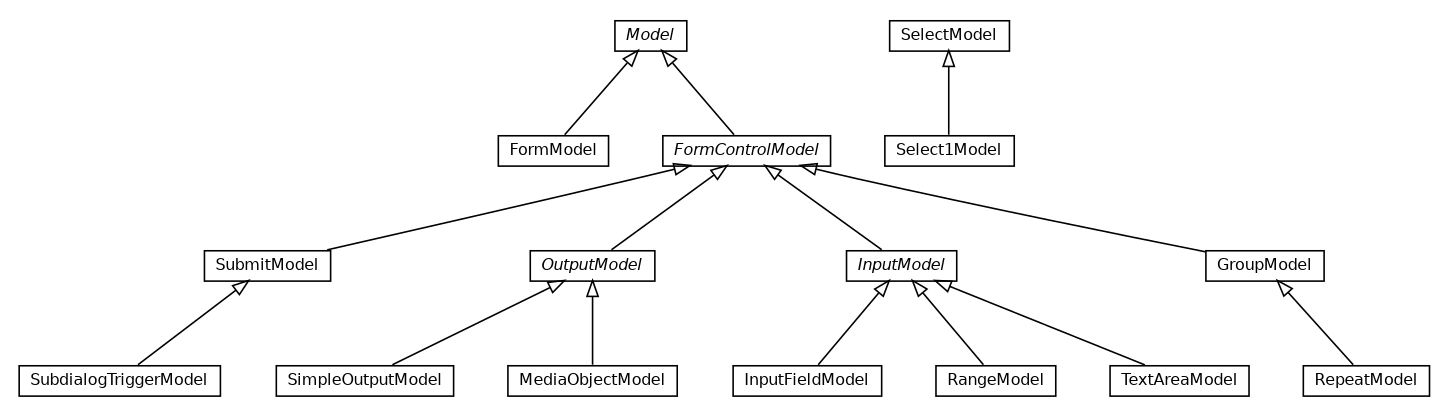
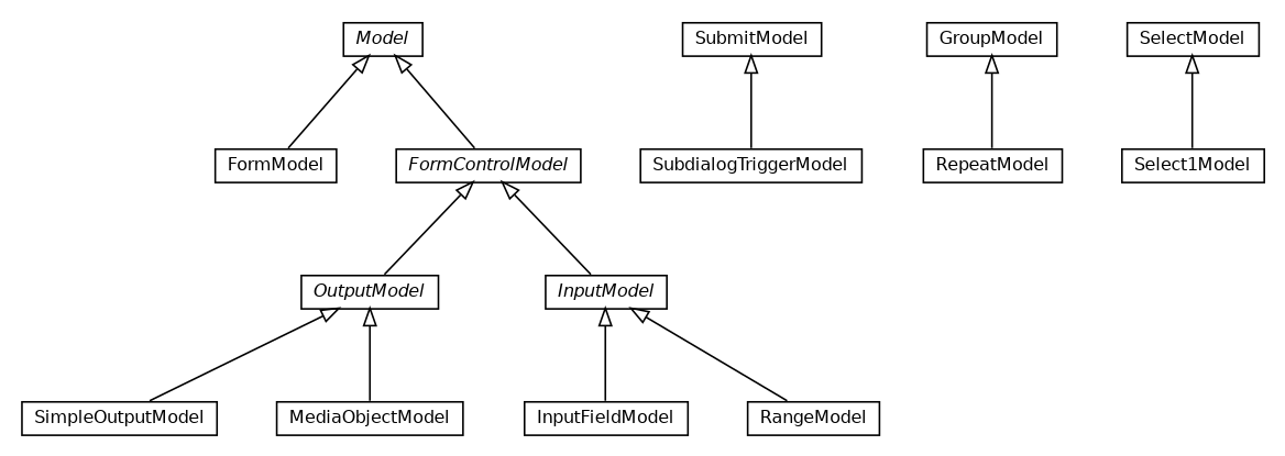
  digraph {
    nodesep=0.25
    ranksep=0.5
    node [fontcolor=black fontname=Helvetica fontsize=10.0 shape=plaintext]
    edge [arrowtail=empty dir=back fontname=Helvetica fontsize=10 headport=p labelfontname=Helvetica labelfontsize=10 tailport=p]
    n1 [label=<<table title="org.universAAL.ui.ui.handler.web.html.model.SimpleOutputModel" border="0" cellborder="1" cellspacing="0" cellpadding="2" port="p" href="./SimpleOutputModel.html"> 		<tr><td><table border="0" cellspacing="0" cellpadding="1"> <tr><td align="center" balign="center"> SimpleOutputModel </td></tr> 		</table></td></tr> 		</table>>]
    n2 [label=<<table title="org.universAAL.ui.ui.handler.web.html.model.FormModel" border="0" cellborder="1" cellspacing="0" cellpadding="2" port="p" href="./FormModel.html"> 		<tr><td><table border="0" cellspacing="0" cellpadding="1"> <tr><td align="center" balign="center"> FormModel </td></tr> 		</table></td></tr> 		</table>>]
    n3 [label=<<table title="org.universAAL.ui.ui.handler.web.html.model.Model" border="0" cellborder="1" cellspacing="0" cellpadding="2" port="p" href="./Model.html"> 		<tr><td><table border="0" cellspacing="0" cellpadding="1"> <tr><td align="center" balign="center"><font face="Helvetica-Oblique"> Model </font></td></tr> 		</table></td></tr> 		</table>>]
    n4 [label=<<table title="org.universAAL.ui.ui.handler.web.html.model.FormControlModel" border="0" cellborder="1" cellspacing="0" cellpadding="2" port="p" href="./FormControlModel.html"> 		<tr><td><table border="0" cellspacing="0" cellpadding="1"> <tr><td align="center" balign="center"><font face="Helvetica-Oblique"> FormControlModel </font></td></tr> 		</table></td></tr> 		</table>>]
    n5 [label=<<table title="org.universAAL.ui.ui.handler.web.html.model.SubmitModel" border="0" cellborder="1" cellspacing="0" cellpadding="2" port="p" href="./SubmitModel.html"> 		<tr><td><table border="0" cellspacing="0" cellpadding="1"> <tr><td align="center" balign="center"> SubmitModel </td></tr> 		</table></td></tr> 		</table>>]
    n6 [label=<<table title="org.universAAL.ui.ui.handler.web.html.model.OutputModel" border="0" cellborder="1" cellspacing="0" cellpadding="2" port="p" href="./OutputModel.html"> 		<tr><td><table border="0" cellspacing="0" cellpadding="1"> <tr><td align="center" balign="center"><font face="Helvetica-Oblique"> OutputModel </font></td></tr> 		</table></td></tr> 		</table>>]
    n7 [label=<<table title="org.universAAL.ui.ui.handler.web.html.model.InputModel" border="0" cellborder="1" cellspacing="0" cellpadding="2" port="p" href="./InputModel.html"> 		<tr><td><table border="0" cellspacing="0" cellpadding="1"> <tr><td align="center" balign="center"><font face="Helvetica-Oblique"> InputModel </font></td></tr> 		</table></td></tr> 		</table>>]
    n8 [label=<<table title="org.universAAL.ui.ui.handler.web.html.model.GroupModel" border="0" cellborder="1" cellspacing="0" cellpadding="2" port="p" href="./GroupModel.html"> 		<tr><td><table border="0" cellspacing="0" cellpadding="1"> <tr><td align="center" balign="center"> GroupModel </td></tr> 		</table></td></tr> 		</table>>]
    n9 [label=<<table title="org.universAAL.ui.ui.handler.web.html.model.InputFieldModel" border="0" cellborder="1" cellspacing="0" cellpadding="2" port="p" href="./InputFieldModel.html"> 		<tr><td><table border="0" cellspacing="0" cellpadding="1"> <tr><td align="center" balign="center"> InputFieldModel </td></tr> 		</table></td></tr> 		</table>>]
    n10 [label=<<table title="org.universAAL.ui.ui.handler.web.html.model.RangeModel" border="0" cellborder="1" cellspacing="0" cellpadding="2" port="p" href="./RangeModel.html"> 		<tr><td><table border="0" cellspacing="0" cellpadding="1"> <tr><td align="center" balign="center"> RangeModel </td></tr> 		</table></td></tr> 		</table>>]
    n11 [label=<<table title="org.universAAL.ui.ui.handler.web.html.model.RepeatModel" border="0" cellborder="1" cellspacing="0" cellpadding="2" port="p" href="./RepeatModel.html"> 		<tr><td><table border="0" cellspacing="0" cellpadding="1"> <tr><td align="center" balign="center"> RepeatModel </td></tr> 		</table></td></tr> 		</table>>]
-   n12 [label=<<table title="org.universAAL.ui.ui.handler.web.html.model.TextAreaModel" border="0" cellborder="1" cellspacing="0" cellpadding="2" port="p" href="./TextAreaModel.html"> 		<tr><td><table border="0" cellspacing="0" cellpadding="1"> <tr><td align="center" balign="center"> TextAreaModel </td></tr> 		</table></td></tr> 		</table>>]
    n13 [label=<<table title="org.universAAL.ui.ui.handler.web.html.model.SelectModel" border="0" cellborder="1" cellspacing="0" cellpadding="2" port="p" href="./SelectModel.html"> 		<tr><td><table border="0" cellspacing="0" cellpadding="1"> <tr><td align="center" balign="center"> SelectModel </td></tr> 		</table></td></tr> 		</table>>]
    n14 [label=<<table title="org.universAAL.ui.ui.handler.web.html.model.Select1Model" border="0" cellborder="1" cellspacing="0" cellpadding="2" port="p" href="./Select1Model.html"> 		<tr><td><table border="0" cellspacing="0" cellpadding="1"> <tr><td align="center" balign="center"> Select1Model </td></tr> 		</table></td></tr> 		</table>>]
    n15 [label=<<table title="org.universAAL.ui.ui.handler.web.html.model.SubdialogTriggerModel" border="0" cellborder="1" cellspacing="0" cellpadding="2" port="p" href="./SubdialogTriggerModel.html"> 		<tr><td><table border="0" cellspacing="0" cellpadding="1"> <tr><td align="center" balign="center"> SubdialogTriggerModel </td></tr> 		</table></td></tr> 		</table>>]
    n16 [label=<<table title="org.universAAL.ui.ui.handler.web.html.model.MediaObjectModel" border="0" cellborder="1" cellspacing="0" cellpadding="2" port="p" href="./MediaObjectModel.html"> 		<tr><td><table border="0" cellspacing="0" cellpadding="1"> <tr><td align="center" balign="center"> MediaObjectModel </td></tr> 		</table></td></tr> 		</table>>]
    n3 -> n2
    n3 -> n4
-   n4 -> n5
    n4 -> n6
    n4 -> n7
-   n4 -> n8
    n5 -> n15
    n6 -> n1
    n6 -> n16
    n7 -> n9
    n7 -> n10
-   n7 -> n12
    n8 -> n11
    n13 -> n14
  }
